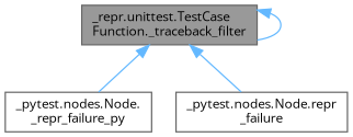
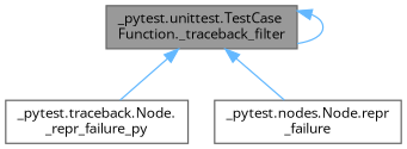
  digraph {
    fontname="Open Sans"
    rankdir=TB
    node [color=grey40 fillcolor=white fontname="Open Sans" fontsize=10 shape=box style=filled]
    edge [color=steelblue1 dir=back fontname="Open Sans" fontsize=10 labelfontname=Helvetica labelfontsize=10 style=solid]
-   n1 [color=gray40 fillcolor=grey60 fontcolor=black height=0.2 label="_repr.unittest.TestCase\lFunction._traceback_filter" width=0.4]
-   n2 [height=0.2 label="_pytest.nodes.Node.\l_repr_failure_py" width=0.4]
+   n1 [color=gray40 fillcolor=grey60 fontcolor=black height=0.2 label="_pytest.unittest.TestCase\lFunction._traceback_filter" width=0.4]
+   n2 [height=0.2 label="_pytest.traceback.Node.\l_repr_failure_py" width=0.4]
    n3 [height=0.2 label="_pytest.nodes.Node.repr\l_failure" width=0.4]
    n1 -> n1
    n1 -> n2
    n1 -> n3
  }
